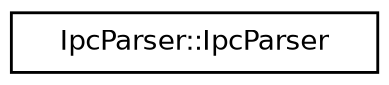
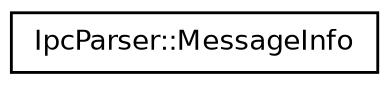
  digraph {
    rankdir=LR
-   n1 [color=black fillcolor=white fontname=Helvetica fontsize=10 height=0.2 label="IpcParser::IpcParser" shape=record style=filled width=0.4]
+   n1 [color=black fillcolor=white fontname=Helvetica fontsize=10 height=0.2 label="IpcParser::MessageInfo" shape=record style=filled width=0.4]
  }
